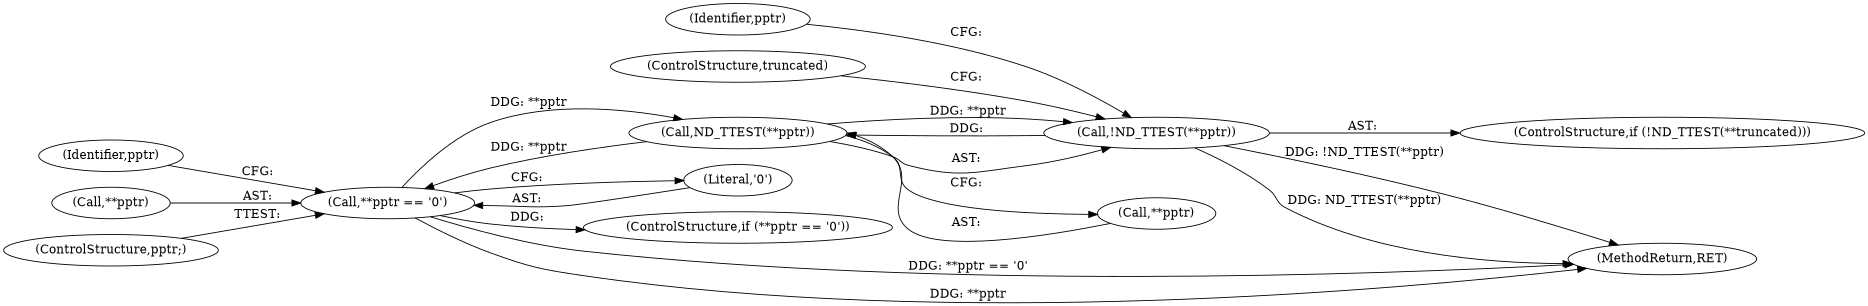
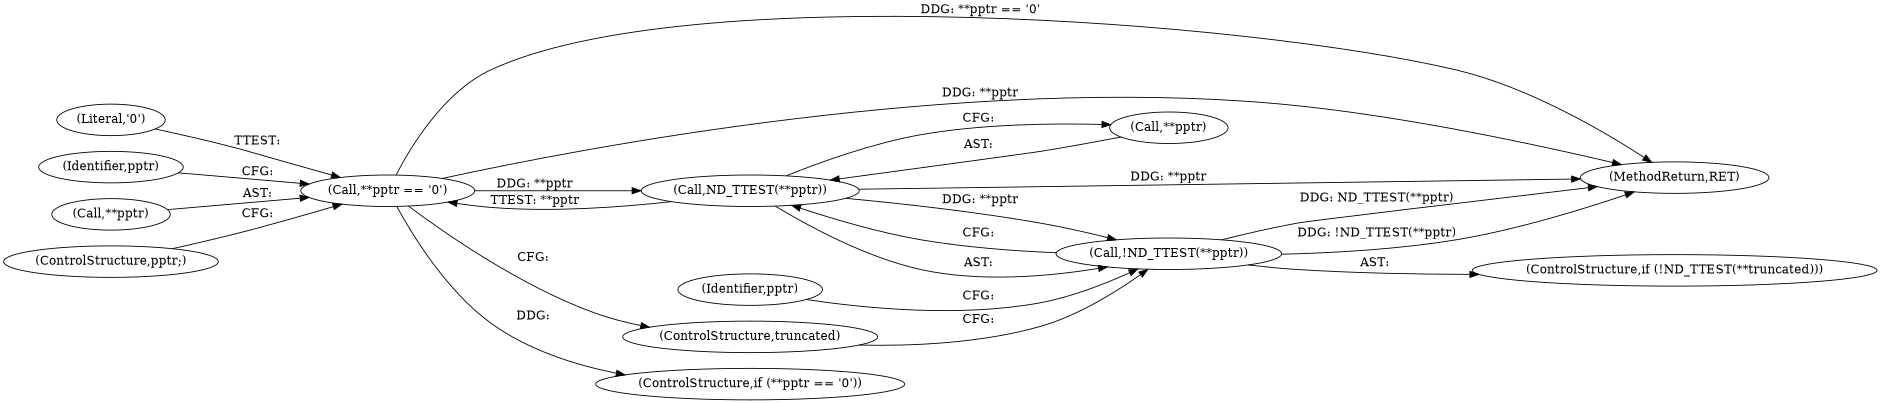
  digraph {
    rankdir=LR
    n1 [label="(Call,**pptr == '\0')"]
    n2 [label="(Call,ND_TTEST(**pptr))"]
    n3 [label="(Literal,'\0')"]
    n4 [label="(ControlStructure,if (**pptr == '\0'))"]
    n5 [label="(MethodReturn,RET)"]
    n6 [label="(Call,!ND_TTEST(**pptr))"]
    n7 [label="(Call,**pptr)"]
    n8 [label="(ControlStructure,if (!ND_TTEST(**truncated)))"]
    n9 [label="(Identifier,pptr)"]
    n10 [label="(Call,**pptr)"]
    n11 [label="(Identifier,pptr)"]
    n12 [label="(ControlStructure,pptr;)"]
    n13 [label="(ControlStructure,truncated)"]
    n1 -> n2 [label="DDG: **pptr"]
-   n1 -> n3 [label="CFG: "]
+   n1 -> n13 [label="CFG: "]
    n1 -> n4 [label="DDG: "]
    n1 -> n5 [label="DDG: **pptr == '\0'"]
    n1 -> n5 [label="DDG: **pptr"]
-   n2 -> n1 [label="DDG: **pptr"]
+   n2 -> n1 [label="TTEST: **pptr"]
+   n2 -> n5 [label="DDG: **pptr"]
    n2 -> n6 [label="AST: "]
    n2 -> n6 [label="DDG: **pptr"]
    n2 -> n7 [label="CFG: "]
-   n3 -> n1 [label="AST: "]
-   n6 -> n2 [label="DDG: "]
+   n3 -> n1 [label="TTEST: "]
+   n6 -> n2 [label="CFG: "]
    n6 -> n5 [label="DDG: ND_TTEST(**pptr)"]
    n6 -> n5 [label="DDG: !ND_TTEST(**pptr)"]
    n6 -> n8 [label="AST: "]
    n7 -> n2 [label="AST: "]
    n9 -> n1 [label="CFG: "]
    n10 -> n1 [label="AST: "]
    n11 -> n6 [label="CFG: "]
-   n12 -> n1 [label="TTEST: "]
+   n12 -> n1 [label="CFG: "]
    n13 -> n6 [label="CFG: "]
  }
